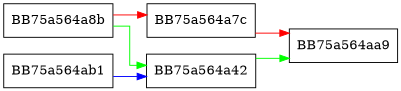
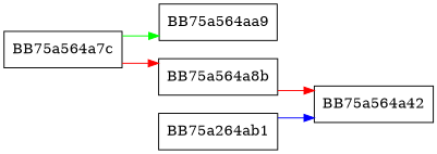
  digraph {
    rankdir=LR
    splines=ortho
    node [shape=box]
    edge [color=green]
    BB75a564a7c
    BB75a564aa9
    BB75a564a8b
    n4 [label=BB75a564a42]
-   BB75a564ab1
-   BB75a564a7c -> BB75a564aa9 [color=red]
-   BB75a564a8b -> BB75a564a7c [color=red]
-   BB75a564a8b -> n4
-   n4 -> BB75a564aa9
+   BB75a564ab1 [label=BB75a264ab1]
+   BB75a564a7c -> BB75a564aa9
+   BB75a564a7c -> BB75a564a8b [color=red]
+   BB75a564a8b -> n4 [color=red]
    BB75a564ab1 -> n4 [color=blue]
  }
